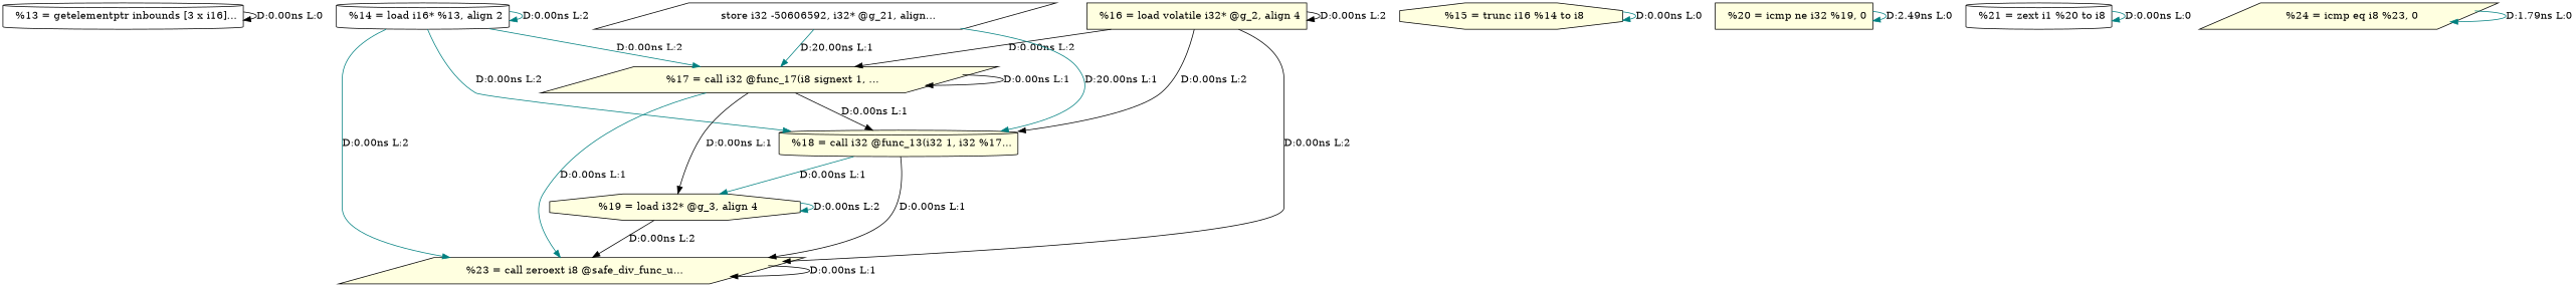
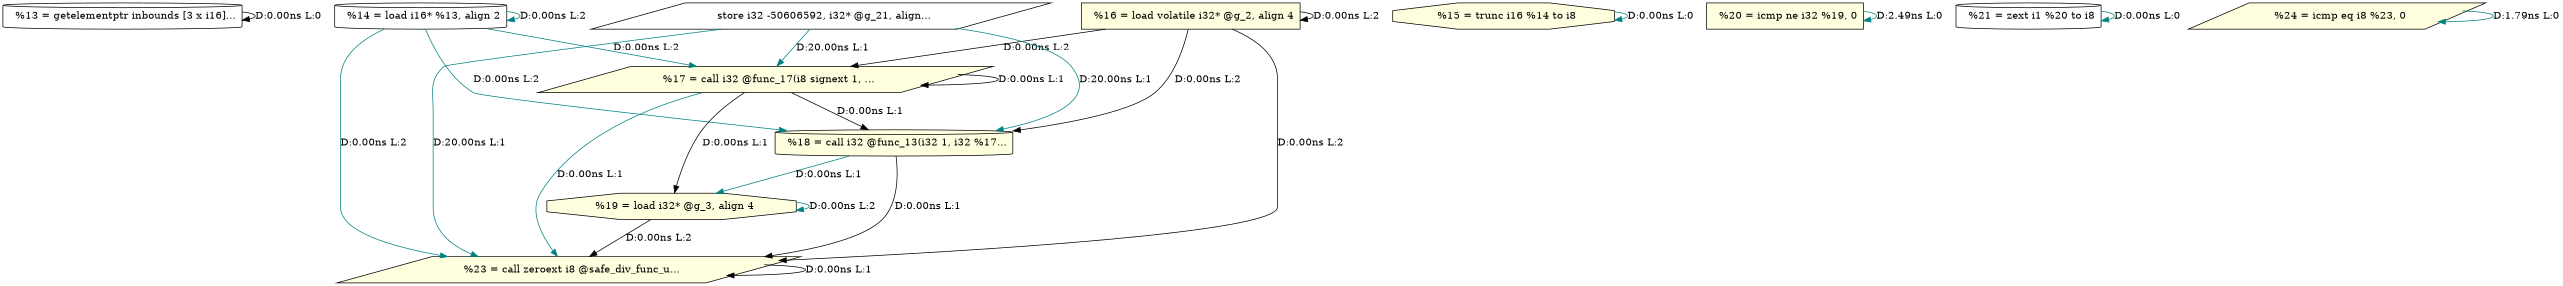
  digraph {
    node [fillcolor=lightyellow shape=cylinder style=filled]
    edge [color=teal]
    n1 [fillcolor=white label="  %13 = getelementptr inbounds [3 x i16]..."]
    n2 [fillcolor=white label="  %14 = load i16* %13, align 2"]
    n3 [label="  %17 = call i32 @func_17(i8 signext 1, ..." shape=parallelogram]
    n4 [label="  %18 = call i32 @func_13(i32 1, i32 %17..."]
    n5 [label="  %23 = call zeroext i8 @safe_div_func_u..." shape=parallelogram]
    n6 [label="  %19 = load i32* @g_3, align 4" shape=octagon]
    n7 [label="  %15 = trunc i16 %14 to i8" shape=octagon]
    n8 [label="  %16 = load volatile i32* @g_2, align 4" shape=box]
    n9 [fillcolor=white label="  store i32 -50606592, i32* @g_21, align..." shape=parallelogram]
    n10 [label="  %20 = icmp ne i32 %19, 0" shape=box]
    n11 [fillcolor=white label="  %21 = zext i1 %20 to i8"]
    n12 [label="  %24 = icmp eq i8 %23, 0" shape=parallelogram]
    n1 -> n1 [color=black label="D:0.00ns L:0"]
    n2 -> n2 [label="D:0.00ns L:2"]
    n2 -> n3 [label="D:0.00ns L:2"]
    n2 -> n4 [label="D:0.00ns L:2"]
    n2 -> n5 [label="D:0.00ns L:2"]
    n3 -> n3 [color=black label="D:0.00ns L:1"]
    n3 -> n4 [color=black label="D:0.00ns L:1"]
    n3 -> n5 [label="D:0.00ns L:1"]
    n3 -> n6 [color=black label="D:0.00ns L:1"]
    n4 -> n5 [color=black label="D:0.00ns L:1"]
    n4 -> n6 [label="D:0.00ns L:1"]
    n5 -> n5 [color=black label="D:0.00ns L:1"]
    n6 -> n5 [color=black label="D:0.00ns L:2"]
    n6 -> n6 [label="D:0.00ns L:2"]
    n7 -> n7 [label="D:0.00ns L:0"]
    n8 -> n3 [color=black label="D:0.00ns L:2"]
    n8 -> n4 [color=black label="D:0.00ns L:2"]
    n8 -> n5 [color=black label="D:0.00ns L:2"]
    n8 -> n8 [color=black label="D:0.00ns L:2"]
    n9 -> n3 [label="D:20.00ns L:1"]
    n9 -> n4 [label="D:20.00ns L:1"]
+   n9 -> n5 [label="D:20.00ns L:1"]
    n10 -> n10 [label="D:2.49ns L:0"]
    n11 -> n11 [label="D:0.00ns L:0"]
    n12 -> n12 [label="D:1.79ns L:0"]
  }
